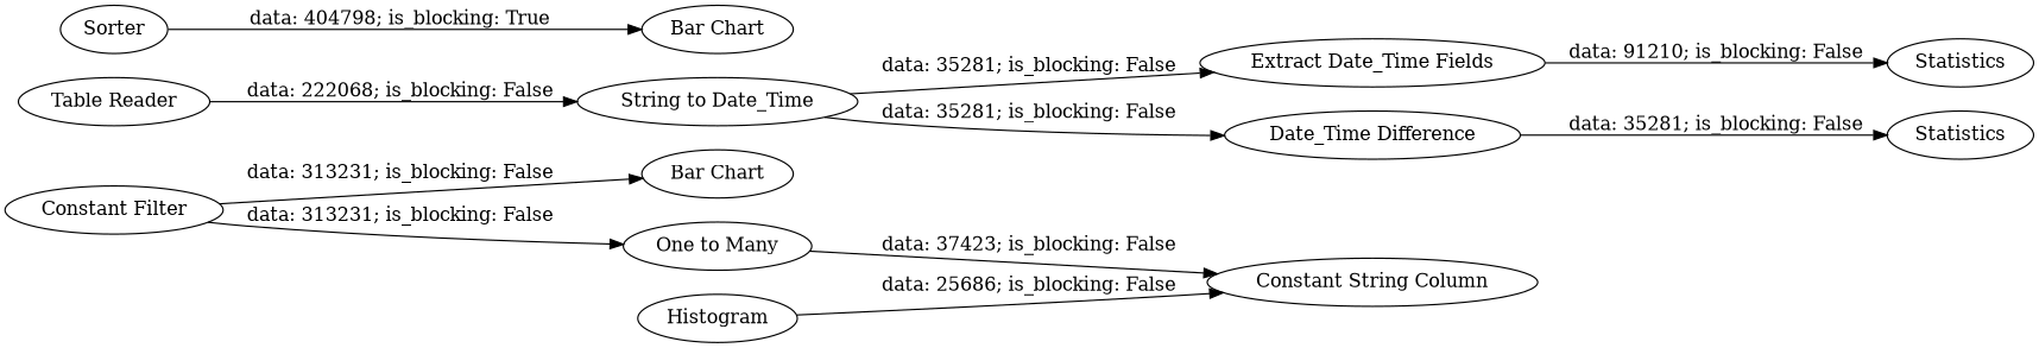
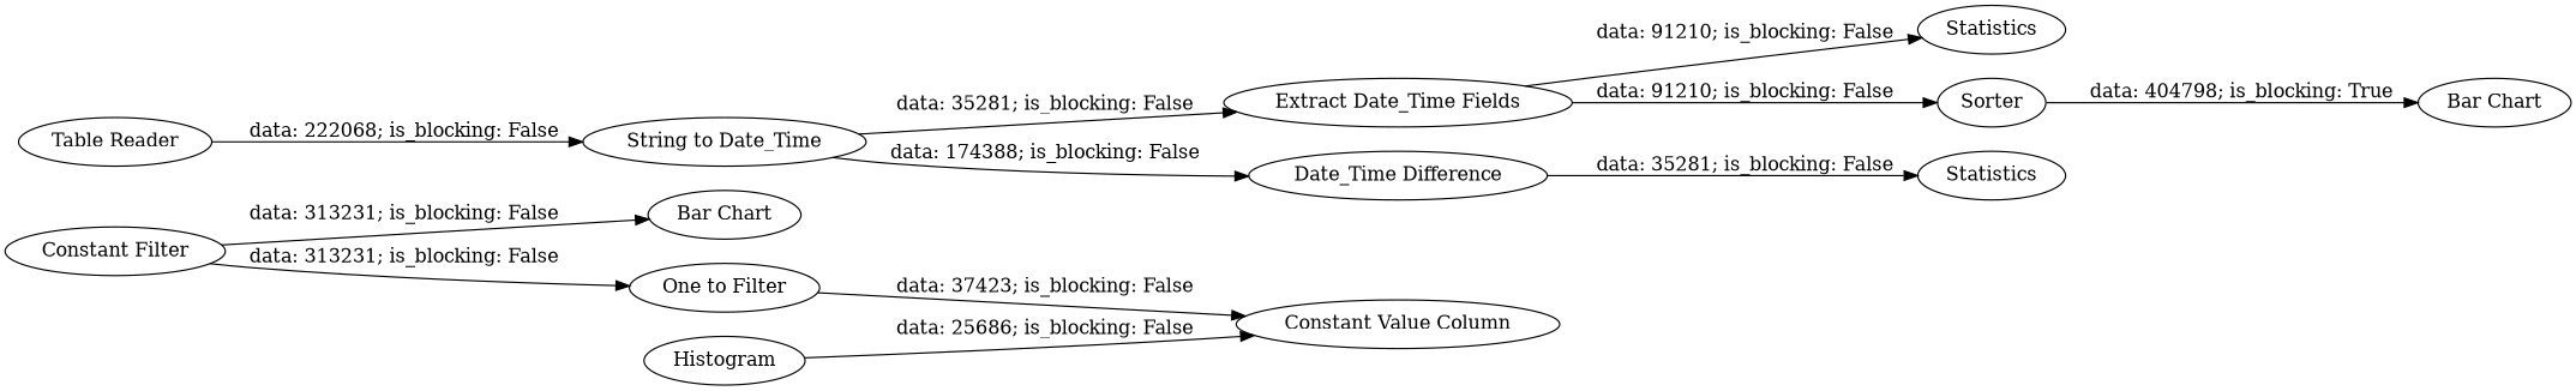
  digraph {
    rankdir=LR
    n1 [label="Constant Filter"]
    n2 [label="Bar Chart"]
-   n3 [label="One to Many"]
-   n4 [label="Constant String Column"]
+   n3 [label="One to Filter"]
+   n4 [label="Constant Value Column"]
    n5 [label=Statistics]
    n6 [label="Bar Chart"]
    n7 [label=Statistics]
    n8 [label=Histogram]
    n9 [label="Extract Date_Time Fields"]
    n10 [label=Sorter]
    n11 [label="Table Reader"]
    n12 [label="String to Date_Time"]
    n13 [label="Date_Time Difference"]
    n1 -> n2 [label="data: 313231; is_blocking: False"]
    n1 -> n3 [label="data: 313231; is_blocking: False"]
    n3 -> n4 [label="data: 37423; is_blocking: False"]
    n8 -> n4 [label="data: 25686; is_blocking: False"]
    n9 -> n7 [label="data: 91210; is_blocking: False"]
+   n9 -> n10 [label="data: 91210; is_blocking: False"]
    n10 -> n6 [label="data: 404798; is_blocking: True"]
    n11 -> n12 [label="data: 222068; is_blocking: False"]
    n12 -> n9 [label="data: 35281; is_blocking: False"]
-   n12 -> n13 [label="data: 35281; is_blocking: False"]
+   n12 -> n13 [label="data: 174388; is_blocking: False"]
    n13 -> n5 [label="data: 35281; is_blocking: False"]
  }
